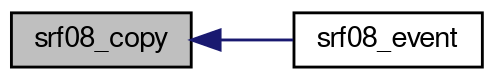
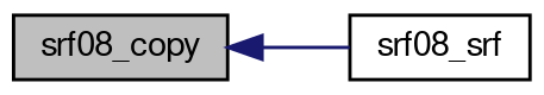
  digraph {
    rankdir=LR
    node [color=black fontname=FreeSans fontsize=10 shape=record style=filled]
    n1 [fillcolor=grey75 fontcolor=black height=0.2 label=srf08_copy width=0.4]
-   n2 [fillcolor=white height=0.2 label=srf08_event width=0.4]
+   n2 [fillcolor=white height=0.2 label=srf08_srf width=0.4]
    n1 -> n2 [color=midnightblue dir=back fontname=FreeSans fontsize=10 labelfontname=FreeSans labelfontsize=10 style=solid]
  }
